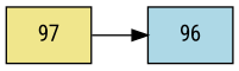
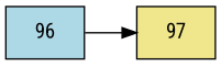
  digraph {
    rankdir=LR
    fontname="Roboto Condensed"
    node [shape=record style=filled fontname="Roboto Condensed"]
    n1 [label="{97}" fillcolor=khaki]
    n2 [label="{96}" fillcolor=lightblue]
-   n1 -> n2 [fontname="Roboto Condensed"]
+   n2 -> n1 [fontname="Roboto Condensed"]
  }
